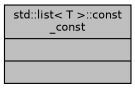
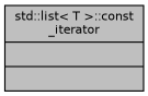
  digraph {
-   n1 [color=black fillcolor=grey75 fontcolor=black fontname=Helvetica fontsize=10 height=0.2 label="{std::list\< T \>::const\l_const\n||}" shape=record style=filled width=0.4]
+   n1 [color=black fillcolor=grey75 fontcolor=black fontname=Helvetica fontsize=10 height=0.2 label="{std::list\< T \>::const\l_iterator\n||}" shape=record style=filled width=0.4]
  }
